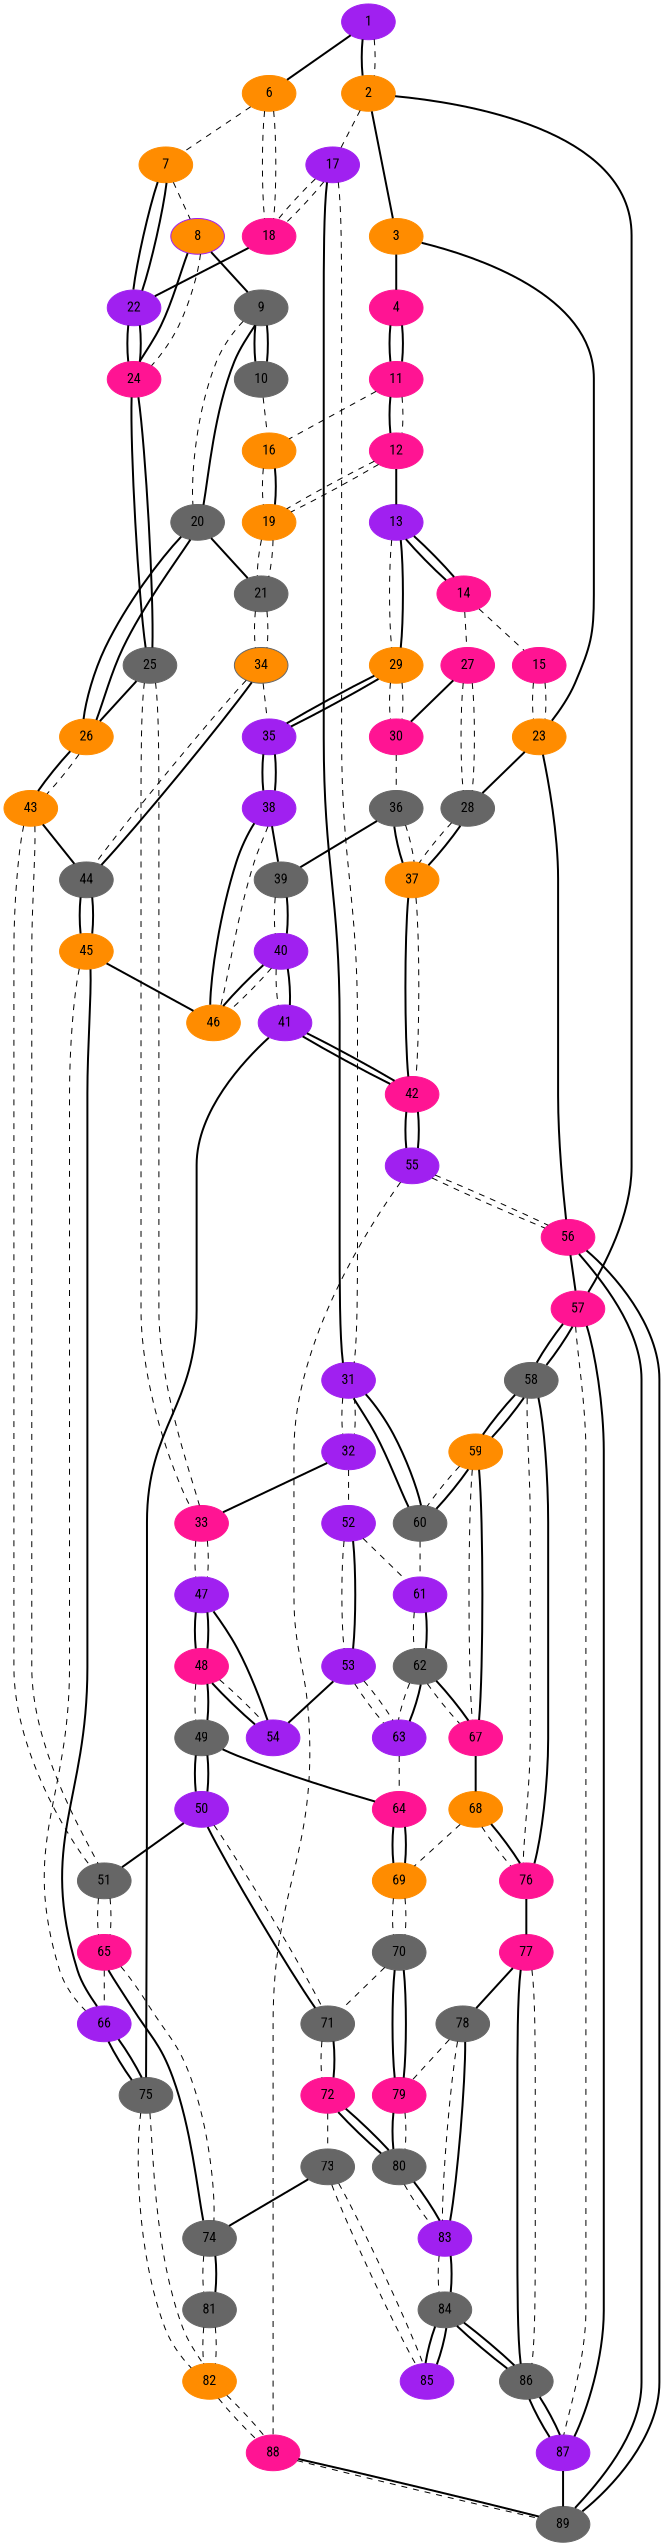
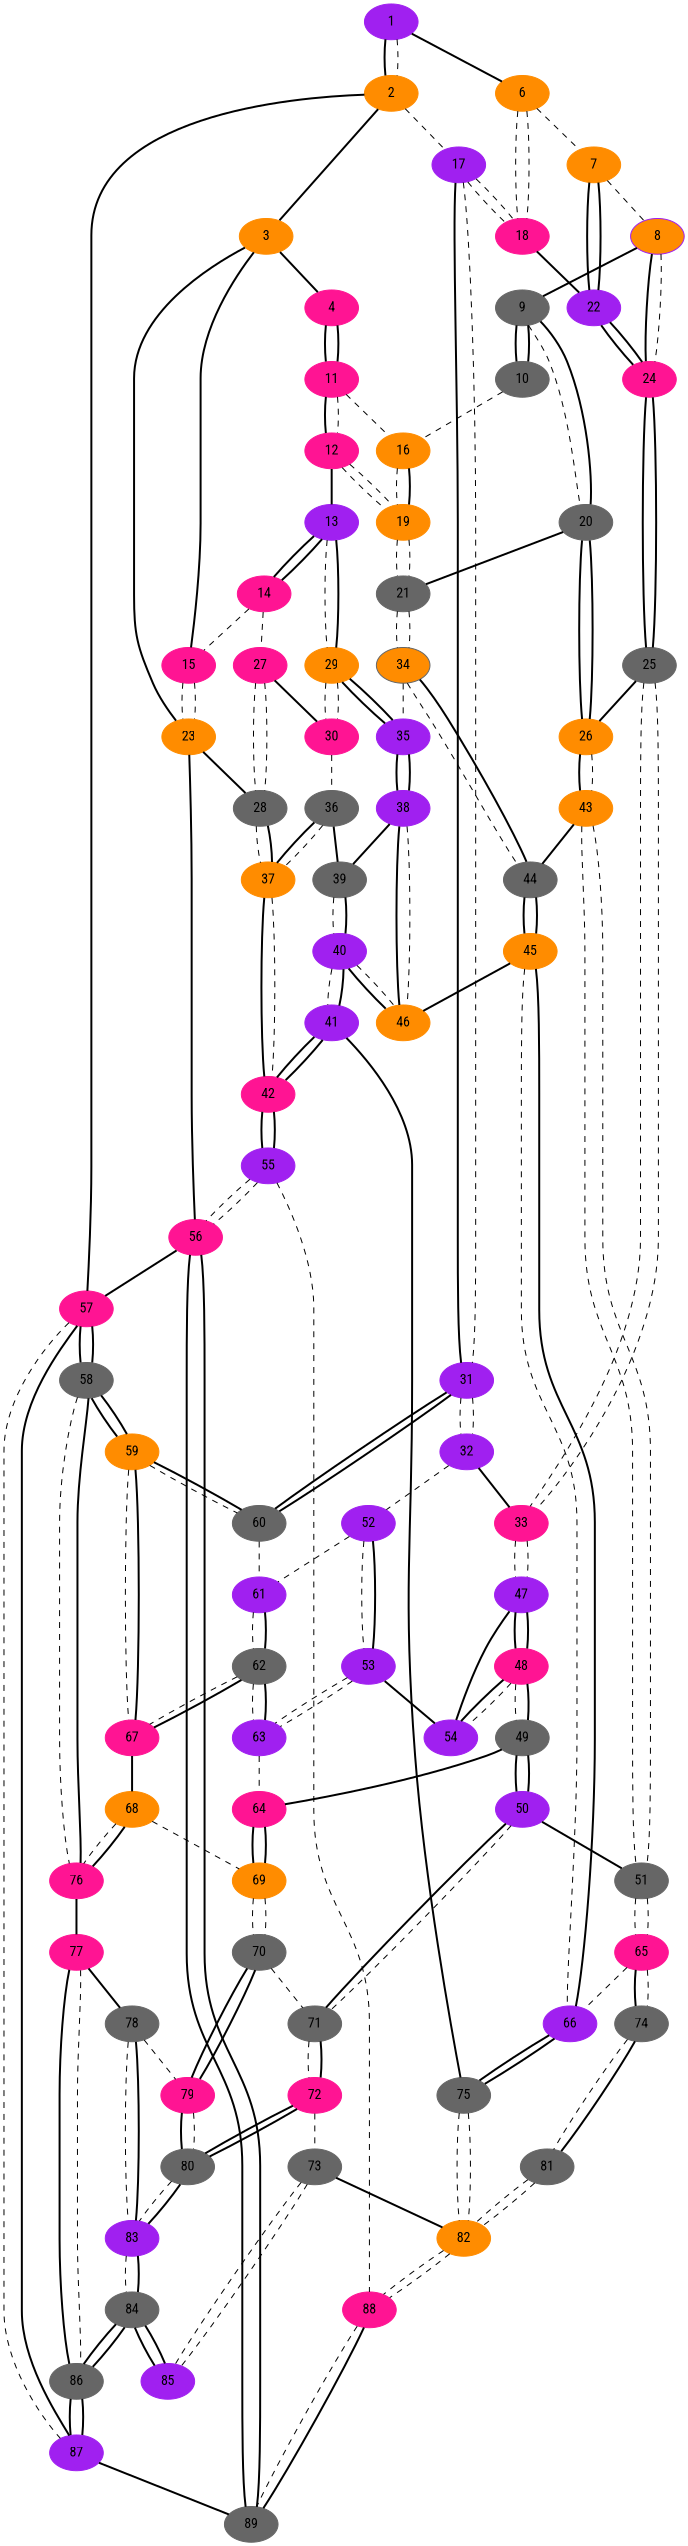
  graph {
    fontname="Roboto Condensed"
    node [color=gray40 fontname="Roboto Condensed" style=filled]
    edge [fontname="Roboto Condensed" style=bold]
    1 [color=purple]
    2 [color=darkorange]
    6 [color=darkorange]
    3 [color=darkorange]
    17 [color=purple]
    57 [color=deeppink]
    7 [color=darkorange]
    18 [color=deeppink]
    4 [color=deeppink]
    15 [color=deeppink]
    23 [color=darkorange]
    31 [color=purple]
    58
    87 [color=purple]
    11 [color=deeppink]
    28
    56 [color=deeppink]
    16 [color=darkorange]
    12 [color=deeppink]
    10
    8 [color=purple fillcolor=darkorange]
    22 [color=purple]
    9
    24 [color=deeppink]
    20
    25
    21
    26 [color=darkorange]
    19 [color=darkorange]
    13 [color=purple]
    14 [color=deeppink]
    29 [color=darkorange]
    27 [color=deeppink]
    30 [color=deeppink]
    35 [color=purple]
    32 [color=purple]
    60
    34 [fillcolor=darkorange]
    43 [color=darkorange]
    44
    37 [color=darkorange]
    89
    33 [color=deeppink]
    47 [color=purple]
    51
    36
    42 [color=deeppink]
    38 [color=purple]
    39
    52 [color=purple]
    61 [color=purple]
    53 [color=purple]
    48 [color=deeppink]
    54 [color=purple]
    45 [color=darkorange]
    46 [color=darkorange]
    40 [color=purple]
    55 [color=purple]
    41 [color=purple]
    75
    82 [color=darkorange]
    88 [color=deeppink]
    65 [color=deeppink]
    66 [color=purple]
    49
    50 [color=purple]
    64 [color=deeppink]
    71
    69 [color=darkorange]
    72 [color=deeppink]
    74
    63 [color=purple]
    62
    59 [color=darkorange]
    76 [color=deeppink]
    67 [color=deeppink]
    77 [color=deeppink]
    68 [color=darkorange]
    70
    81
    79 [color=deeppink]
    80
    73
    85 [color=purple]
    83 [color=purple]
    78
    86
    84
    1 -- 2
    1 -- 2 [style=dashed]
    1 -- 6
    2 -- 3
    2 -- 17 [style=dashed]
    2 -- 57
    6 -- 7 [style=dashed]
    6 -- 18 [style=dashed]
    6 -- 18 [style=dashed]
    3 -- 4
+   3 -- 15
    3 -- 23
    17 -- 18 [style=dashed]
    17 -- 18 [style=dashed]
    17 -- 31
    17 -- 31 [style=dashed]
    57 -- 58
    57 -- 58
    57 -- 87 [style=dashed]
    57 -- 87
    7 -- 8 [style=dashed]
    7 -- 22
    7 -- 22
    18 -- 22
    4 -- 11
    4 -- 11
    15 -- 23 [style=dashed]
    15 -- 23 [style=dashed]
    23 -- 28
    23 -- 56
    31 -- 32 [style=dashed]
    31 -- 32 [style=dashed]
    31 -- 60
    31 -- 60
    58 -- 59
    58 -- 59
    58 -- 76 [style=dashed]
    58 -- 76
    87 -- 89
    11 -- 16 [style=dashed]
    11 -- 12
    11 -- 12 [style=dashed]
    28 -- 37 [style=dashed]
    28 -- 37
    56 -- 57
    56 -- 89
    56 -- 89
    16 -- 19 [style=dashed]
    16 -- 19
    12 -- 19 [style=dashed]
    12 -- 19 [style=dashed]
    12 -- 13
    10 -- 16 [style=dashed]
    8 -- 9
    8 -- 24
    8 -- 24 [style=dashed]
    22 -- 24
    22 -- 24
    9 -- 10
    9 -- 10
    9 -- 20 [style=dashed]
    9 -- 20
    24 -- 25
    24 -- 25
    20 -- 21
    20 -- 26
    20 -- 26
    25 -- 26
    25 -- 33 [style=dashed]
    25 -- 33 [style=dashed]
    21 -- 34 [style=dashed]
    21 -- 34 [style=dashed]
    26 -- 43
    26 -- 43 [style=dashed]
    19 -- 21 [style=dashed]
    19 -- 21 [style=dashed]
    13 -- 14
    13 -- 14
    13 -- 29 [style=dashed]
    13 -- 29
    14 -- 15 [style=dashed]
    14 -- 27 [style=dashed]
    29 -- 30 [style=dashed]
    29 -- 30 [style=dashed]
    29 -- 35
    29 -- 35
    27 -- 28 [style=dashed]
    27 -- 28 [style=dashed]
    27 -- 30
    30 -- 36 [style=dashed]
    35 -- 38
    35 -- 38
    32 -- 33
    32 -- 52 [style=dashed]
    60 -- 61 [style=dashed]
    34 -- 35 [style=dashed]
    34 -- 44 [style=dashed]
    34 -- 44
    43 -- 44
    43 -- 51 [style=dashed]
    43 -- 51 [style=dashed]
    44 -- 45
    44 -- 45
    37 -- 42
    37 -- 42 [style=dashed]
    33 -- 47 [style=dashed]
    33 -- 47 [style=dashed]
    47 -- 48
    47 -- 48
    47 -- 54
    51 -- 65 [style=dashed]
    51 -- 65 [style=dashed]
    36 -- 37
    36 -- 37 [style=dashed]
    36 -- 39
    42 -- 55
    42 -- 55
    38 -- 39
    38 -- 46
    38 -- 46 [style=dashed]
    39 -- 40 [style=dashed]
    39 -- 40
    52 -- 61 [style=dashed]
    52 -- 53 [style=dashed]
    52 -- 53
    61 -- 62 [style=dashed]
    61 -- 62
    53 -- 54
    53 -- 63 [style=dashed]
    53 -- 63 [style=dashed]
    48 -- 54
    48 -- 54 [style=dashed]
    48 -- 49 [style=dashed]
    48 -- 49
    45 -- 46
    45 -- 66 [style=dashed]
    45 -- 66
    40 -- 46
    40 -- 46 [style=dashed]
    40 -- 41 [style=dashed]
    40 -- 41
    55 -- 56 [style=dashed]
    55 -- 56 [style=dashed]
    55 -- 88 [style=dashed]
    41 -- 42
    41 -- 42
    41 -- 75
    75 -- 82 [style=dashed]
    75 -- 82 [style=dashed]
    82 -- 88 [style=dashed]
    82 -- 88 [style=dashed]
    88 -- 89 [style=dashed]
    88 -- 89
    65 -- 66 [style=dashed]
    65 -- 74
    65 -- 74 [style=dashed]
    66 -- 75
    66 -- 75
    49 -- 50
    49 -- 50
    49 -- 64
    50 -- 51
    50 -- 71
    50 -- 71 [style=dashed]
    64 -- 69
    64 -- 69
    71 -- 72 [style=dashed]
    71 -- 72
    69 -- 70 [style=dashed]
    69 -- 70 [style=dashed]
    72 -- 80
    72 -- 80
    72 -- 73 [style=dashed]
    74 -- 81 [style=dashed]
    74 -- 81
    63 -- 64 [style=dashed]
    62 -- 63 [style=dashed]
    62 -- 63
    62 -- 67 [style=dashed]
    62 -- 67
    59 -- 60 [style=dashed]
    59 -- 60
    59 -- 67 [style=dashed]
    59 -- 67
    76 -- 77
    67 -- 68
    77 -- 78
    77 -- 86
    77 -- 86 [style=dashed]
    68 -- 69 [style=dashed]
    68 -- 76 [style=dashed]
    68 -- 76
    70 -- 71 [style=dashed]
    70 -- 79
    70 -- 79
    81 -- 82 [style=dashed]
    81 -- 82 [style=dashed]
    79 -- 80
    79 -- 80 [style=dashed]
    80 -- 83 [style=dashed]
    80 -- 83
-   73 -- 74
+   73 -- 82
    73 -- 85 [style=dashed]
    73 -- 85 [style=dashed]
    83 -- 84 [style=dashed]
    83 -- 84
    78 -- 79 [style=dashed]
    78 -- 83 [style=dashed]
    78 -- 83
    86 -- 87
    86 -- 87
    84 -- 85
    84 -- 85
    84 -- 86
    84 -- 86
  }
